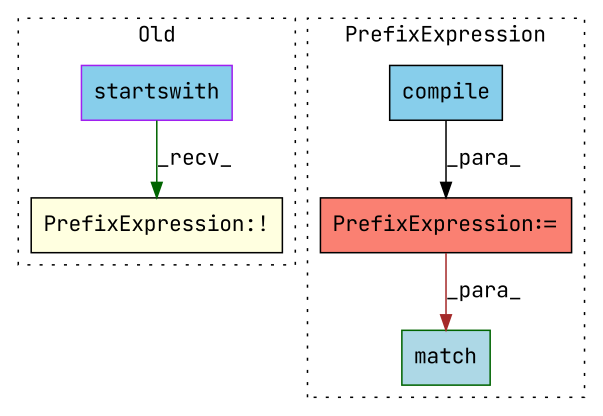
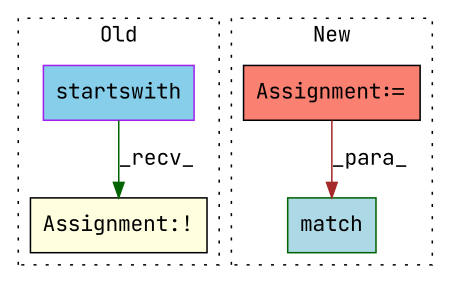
  digraph {
    fontname="JetBrains Mono"
    node [a=32 color=black fillcolor=skyblue fontname="JetBrains Mono" l=1 shape=box style=filled]
    edge [arrowhead=normal fontname="JetBrains Mono"]
    n1 [color=purple l="11,1" label=startswith s="6313,6340"]
-   n2 [a=38 fillcolor=lightyellow label="PrefixExpression:!" s=6308]
-   n3 [l="8,1" label=compile s="6060,6079"]
+   n2 [a=38 fillcolor=lightyellow label="Assignment:!" s=6308]
    n4 [color=darkgreen fillcolor=lightblue l="6,1" label=match s="6242,6249"]
-   n5 [a=7 fillcolor=salmon label="PrefixExpression:=" s=6056]
+   n5 [a=7 fillcolor=salmon label="Assignment:=" s=6056]
    subgraph cluster_1 {
      label=Old
      style=dotted
      n1
      n2
    }
    subgraph cluster_2 {
-     label=PrefixExpression
+     label=New
      style=dotted
-     n3
      n4
      n5
    }
    n1 -> n2 [color=darkgreen label=_recv_]
-   n3 -> n5 [color=black label=_para_]
    n5 -> n4 [color=brown label=_para_]
  }
